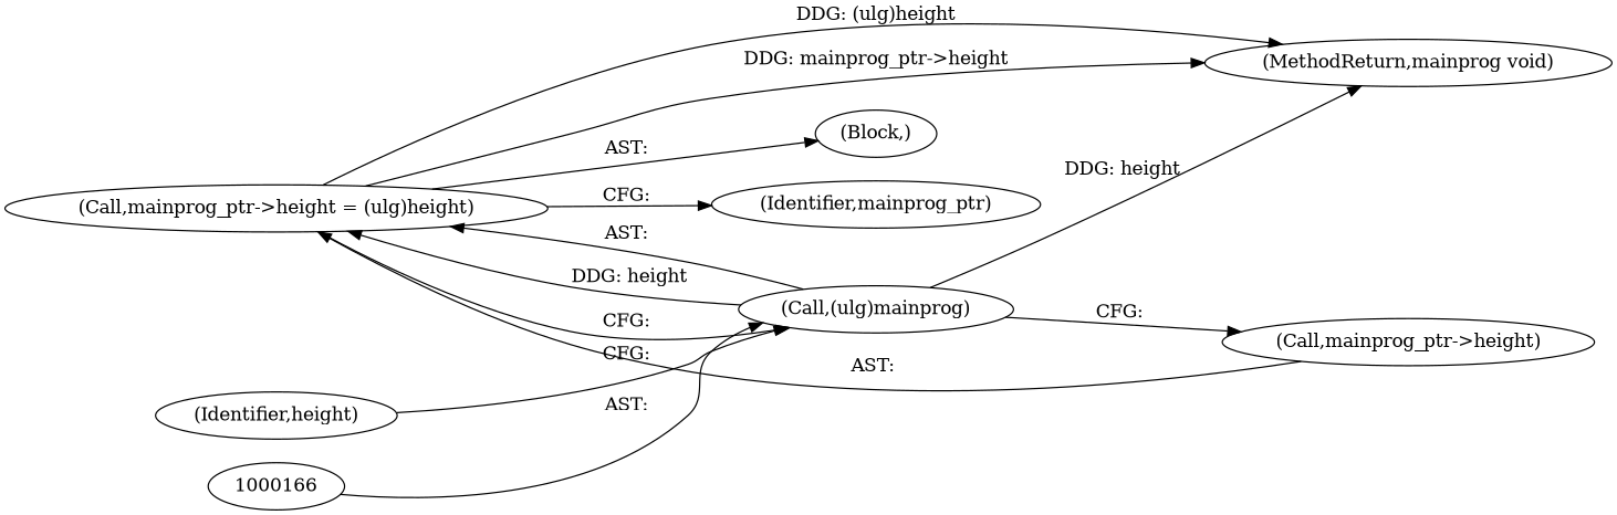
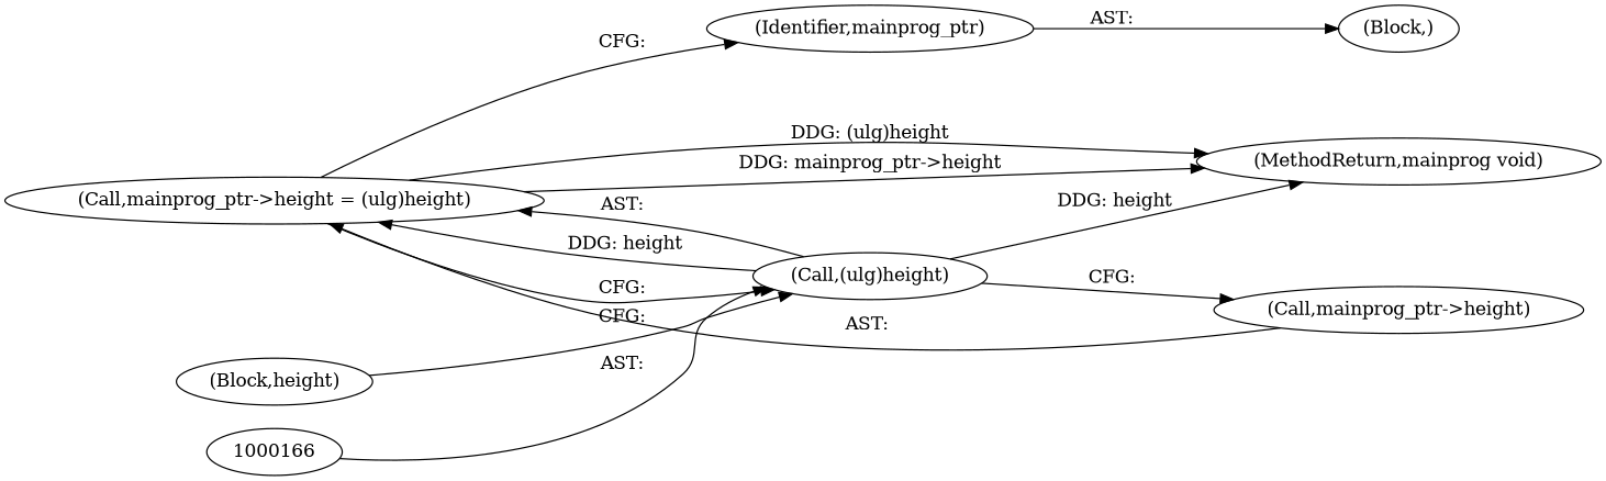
  digraph {
    rankdir=LR
    n1 [label="(Call,mainprog_ptr->height = (ulg)height)"]
-   n2 [label="(Call,(ulg)mainprog)"]
+   n2 [label="(Call,(ulg)height)"]
    n3 [label="(MethodReturn,mainprog void)"]
    n4 [label="(Block,)"]
    n5 [label="(Identifier,mainprog_ptr)"]
    n6 [label="(Call,mainprog_ptr->height)"]
-   n7 [label="(Identifier,height)"]
+   n7 [label="(Block,height)"]
    1000166
    n1 -> n2 [label="CFG: "]
    n1 -> n3 [label="DDG: mainprog_ptr->height"]
    n1 -> n3 [label="DDG: (ulg)height"]
-   n1 -> n4 [label="AST: "]
+   n5 -> n4 [label="AST: "]
    n1 -> n5 [label="CFG: "]
    n2 -> n1 [label="AST: "]
    n2 -> n1 [label="DDG: height"]
    n2 -> n3 [label="DDG: height"]
    n2 -> n6 [label="CFG: "]
    n6 -> n1 [label="AST: "]
    n7 -> n2 [label="CFG: "]
    1000166 -> n2 [label="AST: "]
  }
